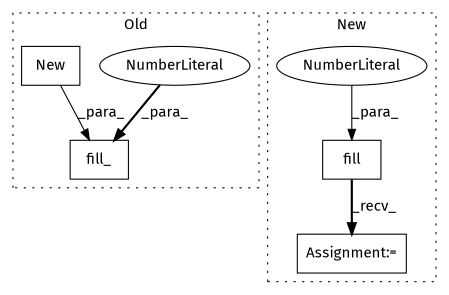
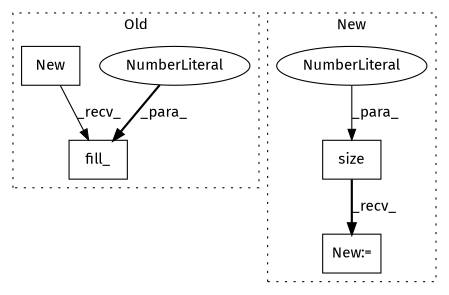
  digraph {
    fontname="Fira Sans"
    node [a=32 fontname="Fira Sans" l=1 shape=box]
    edge [fontname="Fira Sans" style=bold]
    n1 [l="6,1" label=fill_ s="707,714"]
    n2 [a=34 label=NumberLiteral s=713 shape=ellipse]
    n3 [l="4,1" label=New s="677,705"]
-   n4 [l="5,1" label=fill s="451,457"]
-   n5 [a=7 label="Assignment:=" s=417]
+   n4 [l="5,1" label=size s="451,457"]
+   n5 [a=7 label="New:=" s=417]
    n6 [a=34 label=NumberLiteral s=456 shape=ellipse]
    subgraph cluster_1 {
      label=Old
      style=dotted
      n1
      n2
      n3
    }
    subgraph cluster_2 {
      label=New
      style=dotted
      n4
      n5
      n6
    }
    n2 -> n1 [label=_para_]
-   n3 -> n1 [label=_para_ style=solid]
+   n3 -> n1 [label=_recv_ style=solid]
    n4 -> n5 [label=_recv_]
    n6 -> n4 [label=_para_ style=solid]
  }
